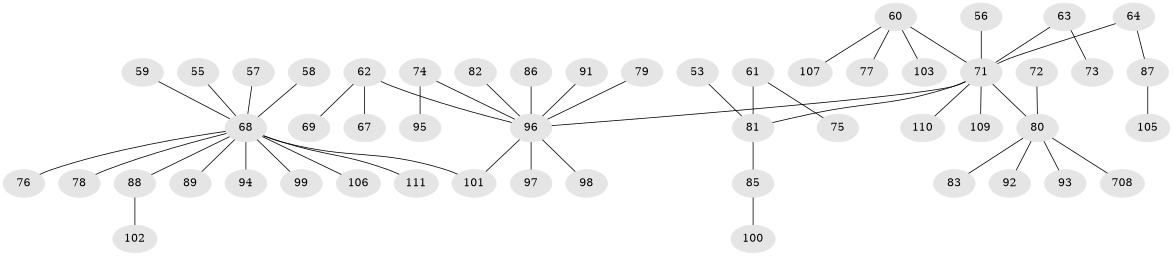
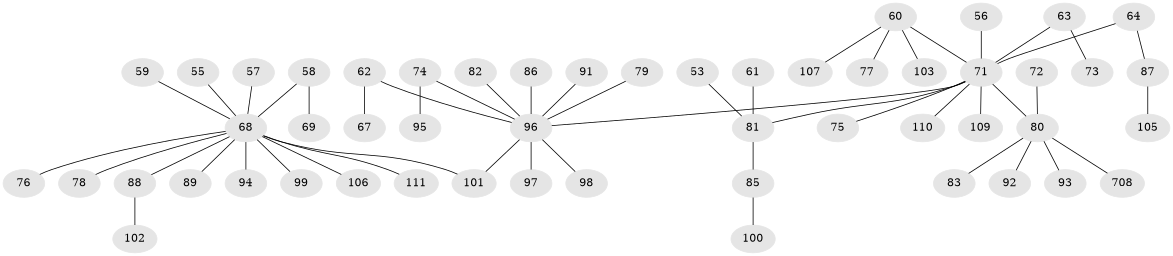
  graph {
    node [color=gray90 style=filled]
    81 [super="+13"]
    85
    53
    68 [super="+48+50"]
    76
    78
    88 [super="+35"]
    89
    94
    99
    101 [super="+5+6+37+66"]
    106
    111
    55
    56 [super="+46"]
    71 [super="+21"]
    96 [super="+19+65+30+49"]
    75
    80 [super="+29+42"]
    109
    110
    57
    58
    69
    59
    60 [super="+41+27+36"]
    77
    103
    107
    61
    62
    67
    97
    98
    63
    73
    64
    87
    105
    102
    83
    92
    93
    n44 [label=708]
    72
    74 [super="+24+34+70"]
    95
    79
    100
    82
    86
    91
    81 -- 85
    85 -- 100
    53 -- 81
    68 -- 76
    68 -- 78
    68 -- 88
    68 -- 89
    68 -- 94
    68 -- 99
    68 -- 101
    68 -- 106
    68 -- 111
    88 -- 102
    55 -- 68
    56 -- 71
    71 -- 81
    71 -- 96
-   61 -- 75
+   71 -- 75
    71 -- 80
    71 -- 109
    71 -- 110
    96 -- 101
    96 -- 97
    96 -- 98
    80 -- 83
    80 -- 92
    80 -- 93
    80 -- n44
    57 -- 68
    58 -- 68
-   62 -- 69
+   58 -- 69
    59 -- 68
    60 -- 71
    60 -- 77
    60 -- 103
    60 -- 107
    61 -- 81
    62 -- 96
    62 -- 67
    63 -- 71
    63 -- 73
    64 -- 71
    64 -- 87
    87 -- 105
    72 -- 80
    74 -- 96
    74 -- 95
    79 -- 96
    82 -- 96
    86 -- 96
    91 -- 96
  }
